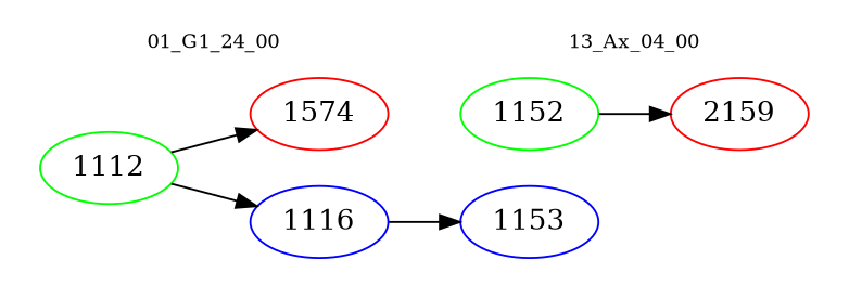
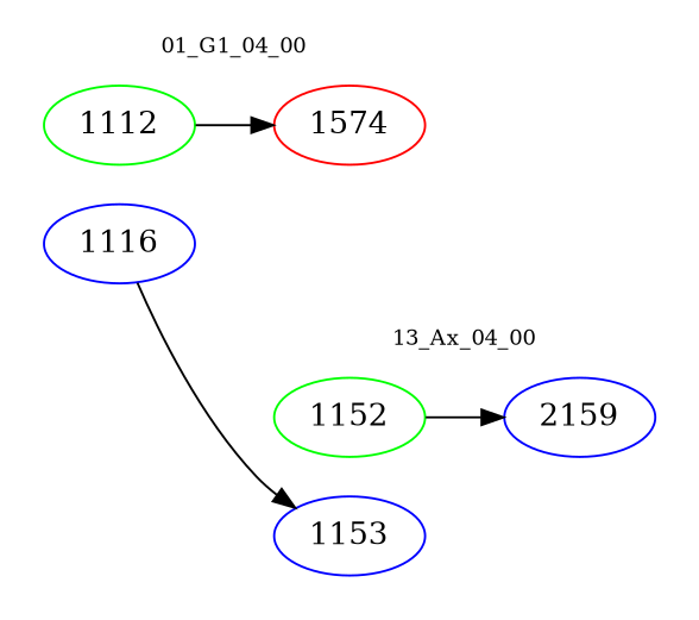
  digraph {
    fontname="DejaVu Serif"
    rankdir=LR
    node [color=green fontname="DejaVu Serif"]
    edge [color=black fontname="DejaVu Serif"]
    n1 [label=1152]
    n2 [color=blue label=1153]
-   n3 [color=red label=2159]
+   n3 [color=blue label=2159]
    n4 [label=1112]
    n5 [color=blue label=1116]
    n6 [color=red label=1574]
    subgraph cluster_1 {
      color=white
      fontsize=10
      label="13_Ax_04_00"
      n1
      n2
      n3
    }
    subgraph cluster_2 {
      color=white
      fontsize=10
-     label="01_G1_24_00"
+     label="01_G1_04_00"
      n4
      n5
      n6
    }
    n1 -> n3
-   n4 -> n5
    n4 -> n6
    n5 -> n2
  }
